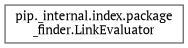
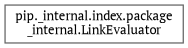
  digraph {
    rankdir=LR
    fontname="PT Serif"
-   n1 [color=grey40 fillcolor=white fontname="PT Serif" fontsize=10 height=0.2 label="pip._internal.index.package\l_finder.LinkEvaluator" shape=box style=filled width=0.4]
+   n1 [color=grey40 fillcolor=white fontname="PT Serif" fontsize=10 height=0.2 label="pip._internal.index.package\l_internal.LinkEvaluator" shape=box style=filled width=0.4]
  }
